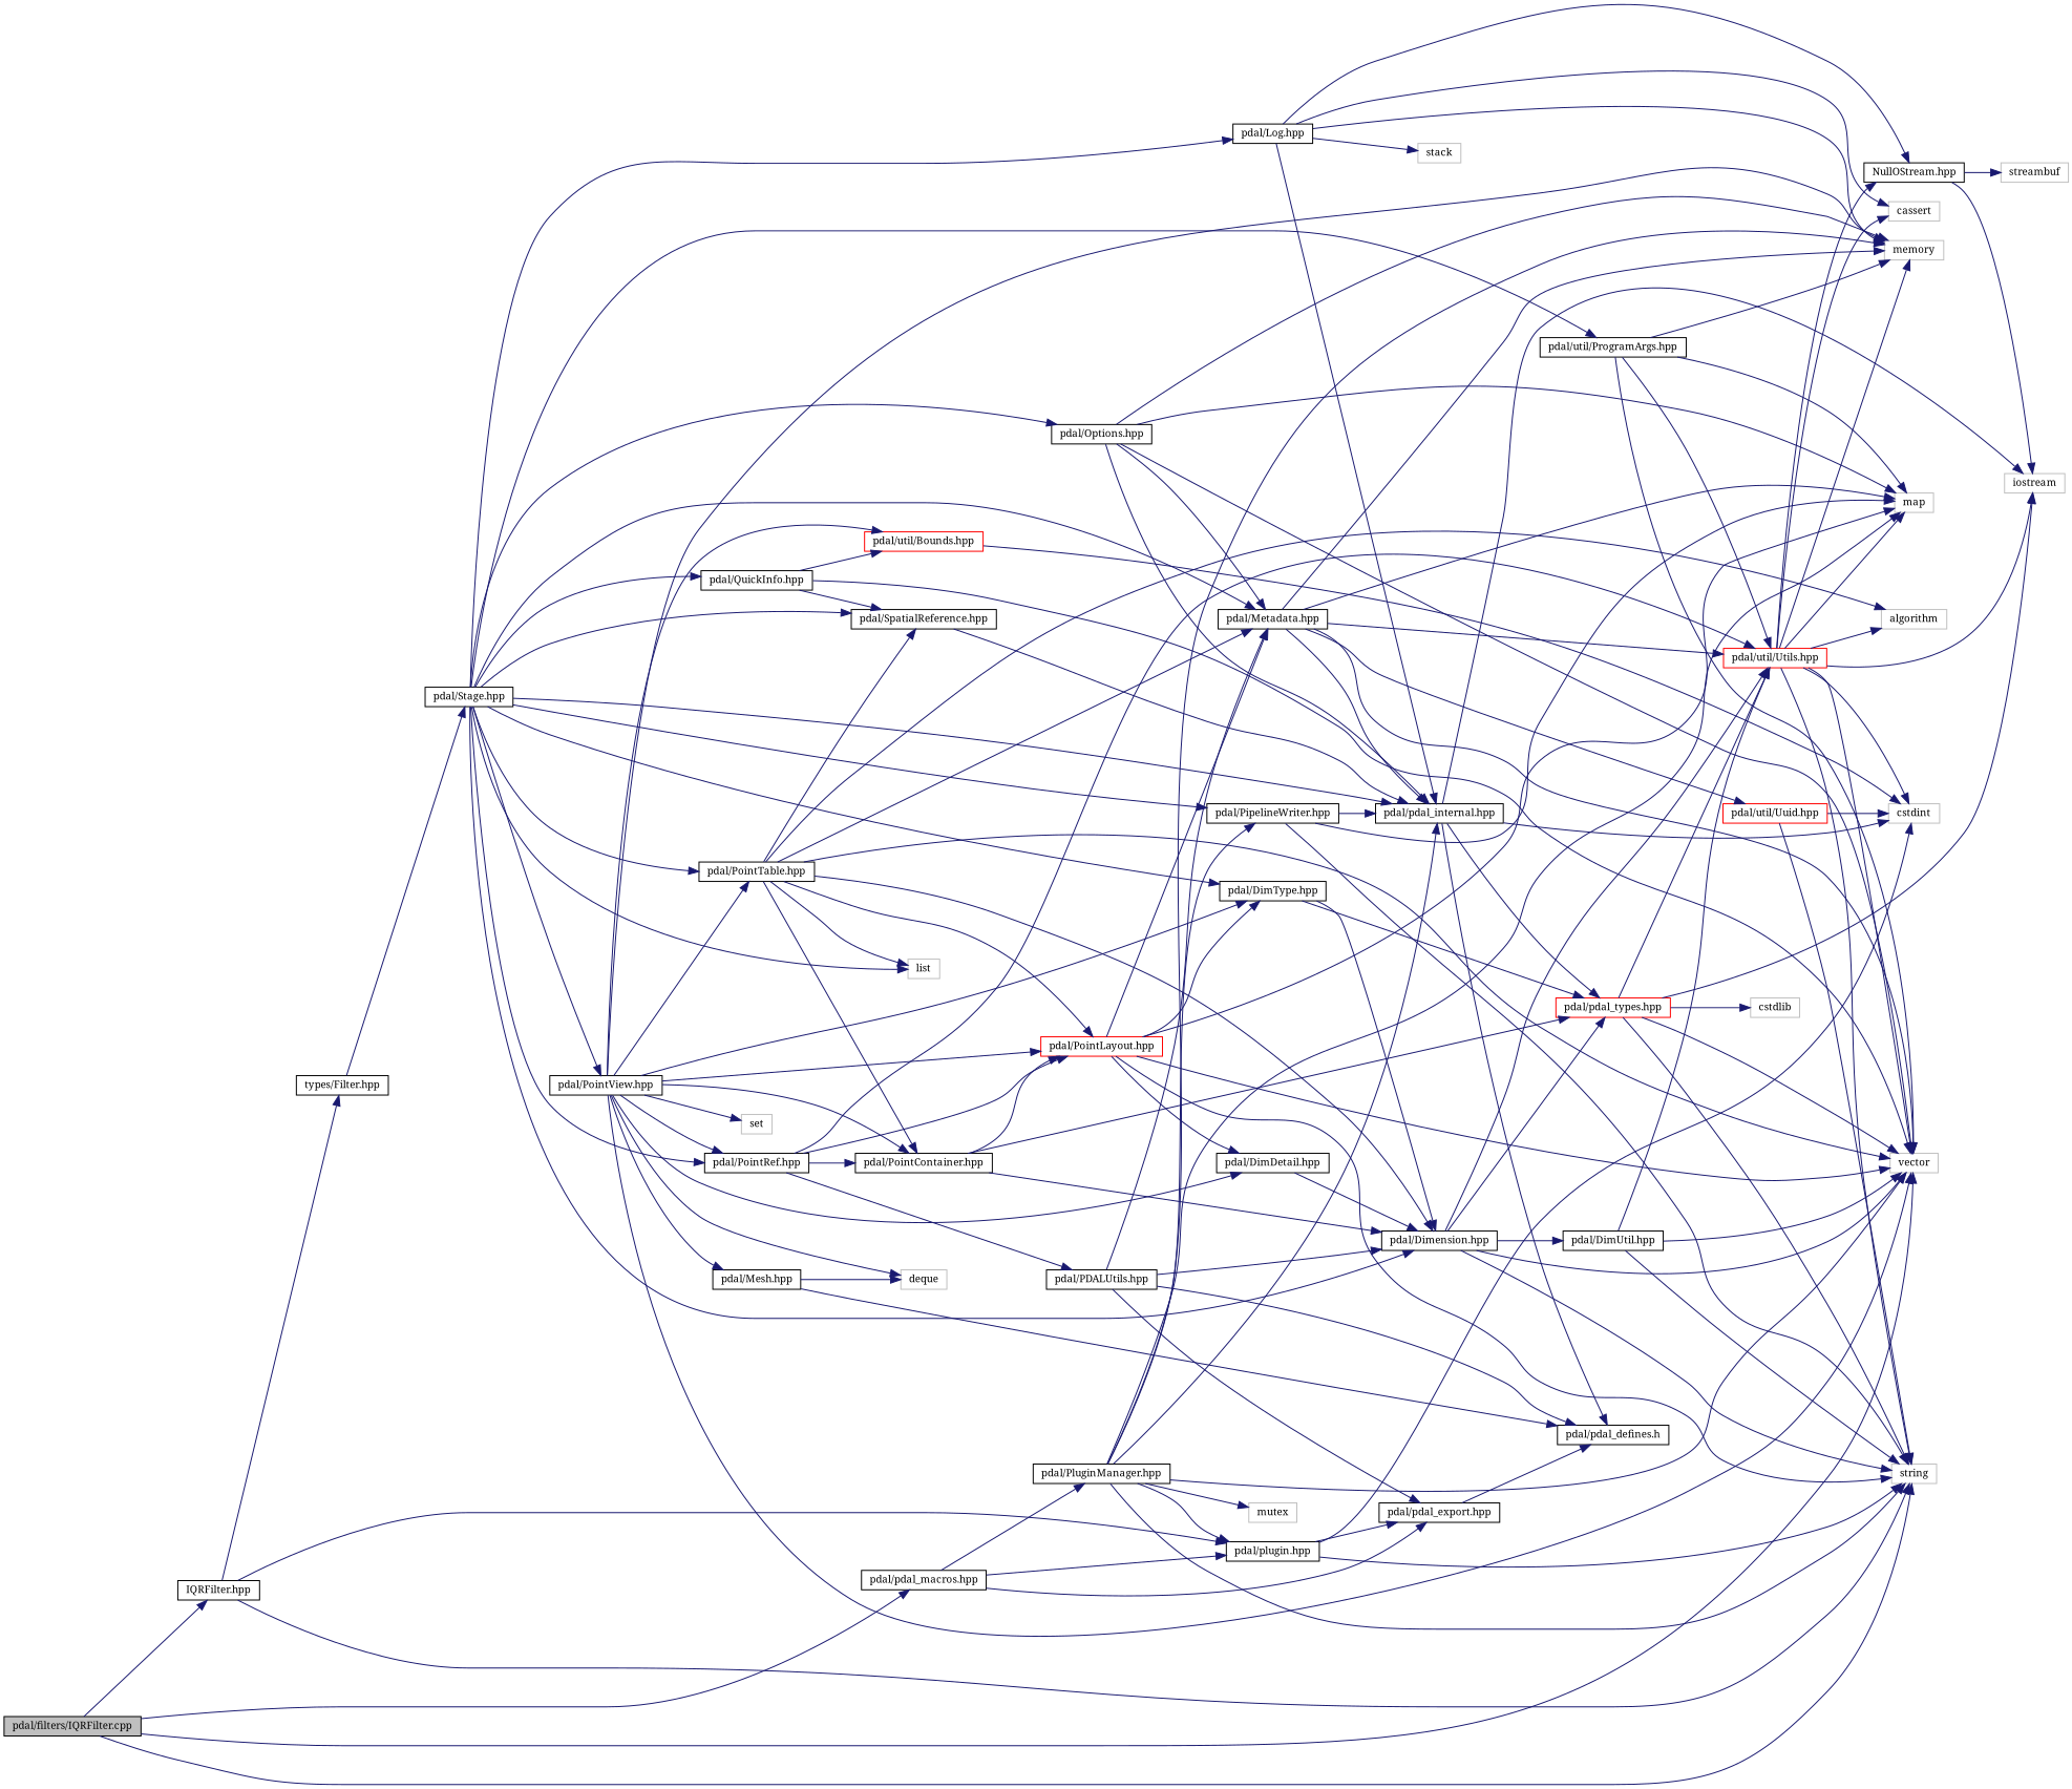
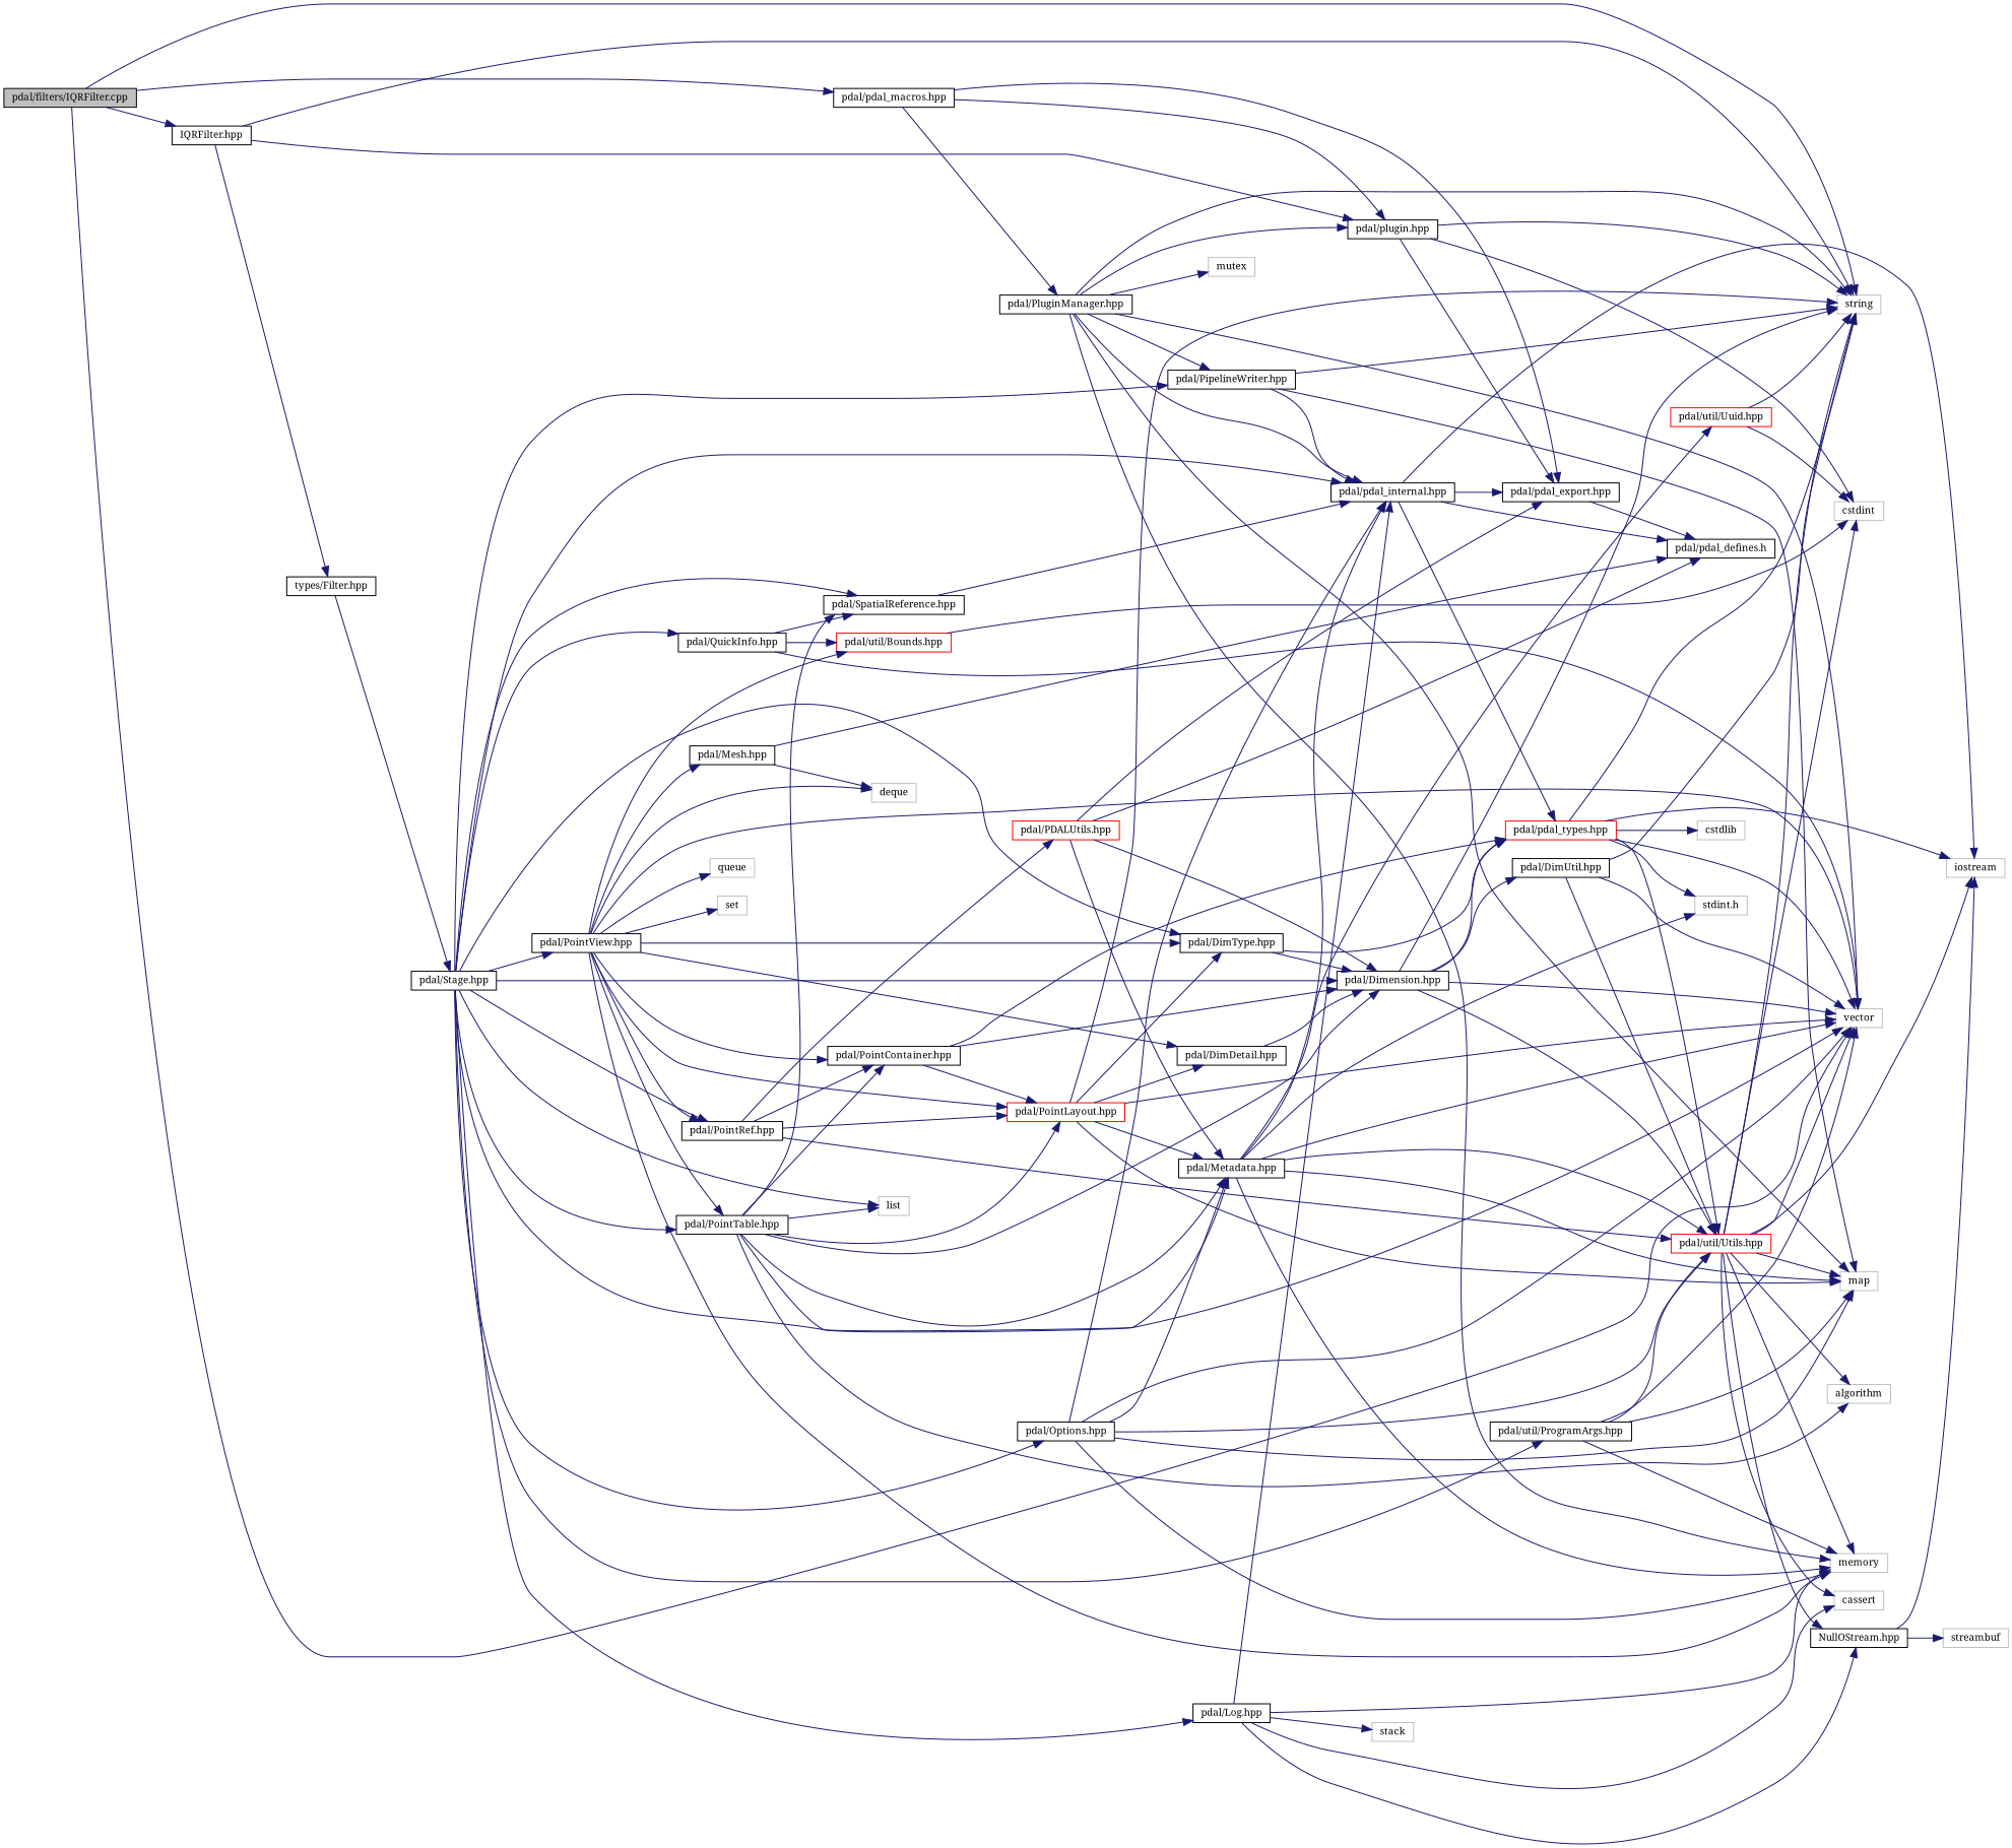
  digraph {
    fontname="Noto Serif"
    rankdir=LR
    node [color=black fillcolor=white fontname="Noto Serif" fontsize=10 shape=record style=filled]
    edge [color=midnightblue fontname="Noto Serif" fontsize=10 labelfontname=Helvetica labelfontsize=10 style=solid]
    n1 [fillcolor=grey75 fontcolor=black height=0.2 label="pdal/filters/IQRFilter.cpp" width=0.4]
    n2 [height=0.2 label="IQRFilter.hpp" width=0.4]
    n3 [color=grey75 height=0.2 label=string width=0.4]
    n4 [color=grey75 height=0.2 label=vector width=0.4]
    n5 [height=0.2 label="pdal/pdal_macros.hpp" width=0.4]
    n6 [height=0.2 label="types/Filter.hpp" width=0.4]
    n7 [height=0.2 label="pdal/plugin.hpp" width=0.4]
    n8 [height=0.2 label="pdal/pdal_export.hpp" width=0.4]
    n9 [height=0.2 label="pdal/PluginManager.hpp" width=0.4]
    n10 [height=0.2 label="pdal/Stage.hpp" width=0.4]
    n11 [color=grey75 height=0.2 label=cstdint width=0.4]
    n12 [color=grey75 height=0.2 label=list width=0.4]
    n13 [height=0.2 label="pdal/pdal_internal.hpp" width=0.4]
    n14 [height=0.2 label="pdal/Dimension.hpp" width=0.4]
    n15 [height=0.2 label="pdal/DimType.hpp" width=0.4]
    n16 [height=0.2 label="pdal/Log.hpp" width=0.4]
    n17 [height=0.2 label="pdal/Metadata.hpp" width=0.4]
    n18 [height=0.2 label="pdal/Options.hpp" width=0.4]
    n19 [height=0.2 label="pdal/PipelineWriter.hpp" width=0.4]
    n20 [height=0.2 label="pdal/PointTable.hpp" width=0.4]
    n21 [height=0.2 label="pdal/SpatialReference.hpp" width=0.4]
    n22 [height=0.2 label="pdal/PointRef.hpp" width=0.4]
    n23 [height=0.2 label="pdal/PointView.hpp" width=0.4]
    n24 [height=0.2 label="pdal/QuickInfo.hpp" width=0.4]
    n25 [height=0.2 label="pdal/util/ProgramArgs.hpp" width=0.4]
    n26 [color=grey75 height=0.2 label=iostream width=0.4]
    n27 [height=0.2 label="pdal/pdal_defines.h" width=0.4]
    n28 [color=red height=0.2 label="pdal/pdal_types.hpp" width=0.4]
    n29 [color=red height=0.2 label="pdal/util/Utils.hpp" width=0.4]
    n30 [height=0.2 label="pdal/DimUtil.hpp" width=0.4]
    n31 [color=grey75 height=0.2 label=cassert width=0.4]
    n32 [color=grey75 height=0.2 label=memory width=0.4]
    n33 [height=0.2 label="NullOStream.hpp" width=0.4]
    n34 [color=grey75 height=0.2 label=stack width=0.4]
+   n35 [color=grey75 height=0.2 label="stdint.h" width=0.4]
    n36 [color=grey75 height=0.2 label=map width=0.4]
    n37 [color=red height=0.2 label="pdal/util/Uuid.hpp" width=0.4]
    n38 [color=grey75 height=0.2 label=algorithm width=0.4]
    n39 [height=0.2 label="pdal/PointContainer.hpp" width=0.4]
    n40 [color=red height=0.2 label="pdal/PointLayout.hpp" width=0.4]
-   n41 [height=0.2 label="pdal/PDALUtils.hpp" width=0.4]
+   n41 [color=red height=0.2 label="pdal/PDALUtils.hpp" width=0.4]
    n42 [color=red height=0.2 label="pdal/util/Bounds.hpp" width=0.4]
    n43 [height=0.2 label="pdal/DimDetail.hpp" width=0.4]
    n44 [height=0.2 label="pdal/Mesh.hpp" width=0.4]
    n45 [color=grey75 height=0.2 label=deque width=0.4]
+   n46 [color=grey75 height=0.2 label=queue width=0.4]
    n47 [color=grey75 height=0.2 label=set width=0.4]
    n48 [color=grey75 height=0.2 label=cstdlib width=0.4]
    n49 [color=grey75 height=0.2 label=streambuf width=0.4]
    n50 [color=grey75 height=0.2 label=mutex width=0.4]
    n1 -> n2
    n1 -> n3
    n1 -> n4
    n1 -> n5
    n2 -> n3
    n2 -> n6
    n2 -> n7
    n5 -> n7
    n5 -> n8
    n5 -> n9
    n6 -> n10
    n7 -> n3
    n7 -> n8
    n7 -> n11
    n8 -> n27
    n9 -> n3
    n9 -> n4
    n9 -> n7
    n9 -> n13
    n9 -> n19
    n9 -> n32
    n9 -> n36
    n9 -> n50
    n10 -> n12
    n10 -> n13
    n10 -> n14
    n10 -> n15
    n10 -> n16
    n10 -> n17
    n10 -> n18
    n10 -> n19
    n10 -> n20
    n10 -> n21
    n10 -> n22
    n10 -> n23
    n10 -> n24
    n10 -> n25
-   n13 -> n11
+   n13 -> n8
    n13 -> n26
    n13 -> n27
    n13 -> n28
    n14 -> n3
    n14 -> n4
    n14 -> n28
    n14 -> n29
    n14 -> n30
    n15 -> n14
    n15 -> n28
    n16 -> n13
    n16 -> n31
    n16 -> n32
    n16 -> n33
    n16 -> n34
    n17 -> n4
    n17 -> n13
    n17 -> n29
    n17 -> n32
+   n17 -> n35
    n17 -> n36
    n17 -> n37
    n18 -> n4
    n18 -> n13
    n18 -> n17
+   n18 -> n29
    n18 -> n32
    n18 -> n36
    n19 -> n3
    n19 -> n13
    n19 -> n36
    n20 -> n4
    n20 -> n12
    n20 -> n14
    n20 -> n17
    n20 -> n21
    n20 -> n38
    n20 -> n39
    n20 -> n40
    n21 -> n13
    n22 -> n29
    n22 -> n39
    n22 -> n40
    n22 -> n41
    n23 -> n4
    n23 -> n15
    n23 -> n20
    n23 -> n22
    n23 -> n32
    n23 -> n39
    n23 -> n40
    n23 -> n42
    n23 -> n43
    n23 -> n44
    n23 -> n45
+   n23 -> n46
    n23 -> n47
    n24 -> n4
    n24 -> n21
    n24 -> n42
    n25 -> n4
    n25 -> n29
    n25 -> n32
    n25 -> n36
    n28 -> n3
    n28 -> n4
    n28 -> n26
    n28 -> n29
+   n28 -> n35
    n28 -> n48
    n29 -> n3
    n29 -> n4
    n29 -> n11
    n29 -> n26
    n29 -> n31
    n29 -> n32
    n29 -> n33
    n29 -> n36
    n29 -> n38
    n30 -> n3
    n30 -> n4
    n30 -> n29
    n33 -> n26
    n33 -> n49
    n37 -> n3
    n37 -> n11
    n39 -> n14
    n39 -> n28
    n39 -> n40
    n40 -> n3
    n40 -> n4
    n40 -> n15
    n40 -> n17
    n40 -> n36
    n40 -> n43
    n41 -> n8
    n41 -> n14
    n41 -> n17
    n41 -> n27
    n42 -> n11
    n43 -> n14
    n44 -> n27
    n44 -> n45
  }
